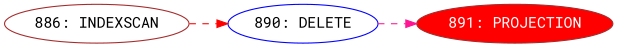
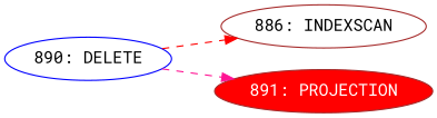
  digraph {
    fontname="Roboto Mono"
    rankdir=LR
    node [color=brown fontname="Roboto Mono"]
    edge [fontname="Roboto Mono" style=dashed]
    n1 [label="886: INDEXSCAN"]
    n2 [fillcolor=red fontcolor=white label="891: PROJECTION" style=filled]
    n3 [color=blue label="890: DELETE"]
-   n1 -> n3 [color=red]
+   n3 -> n1 [color=red]
    n3 -> n2 [color=deeppink]
  }
